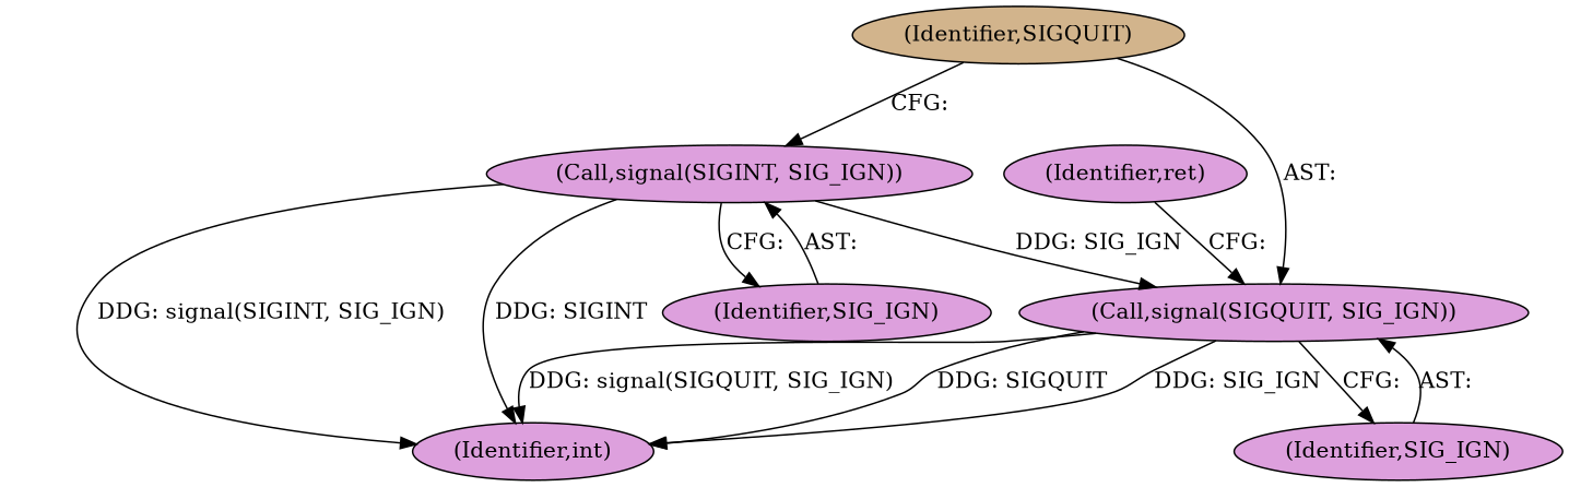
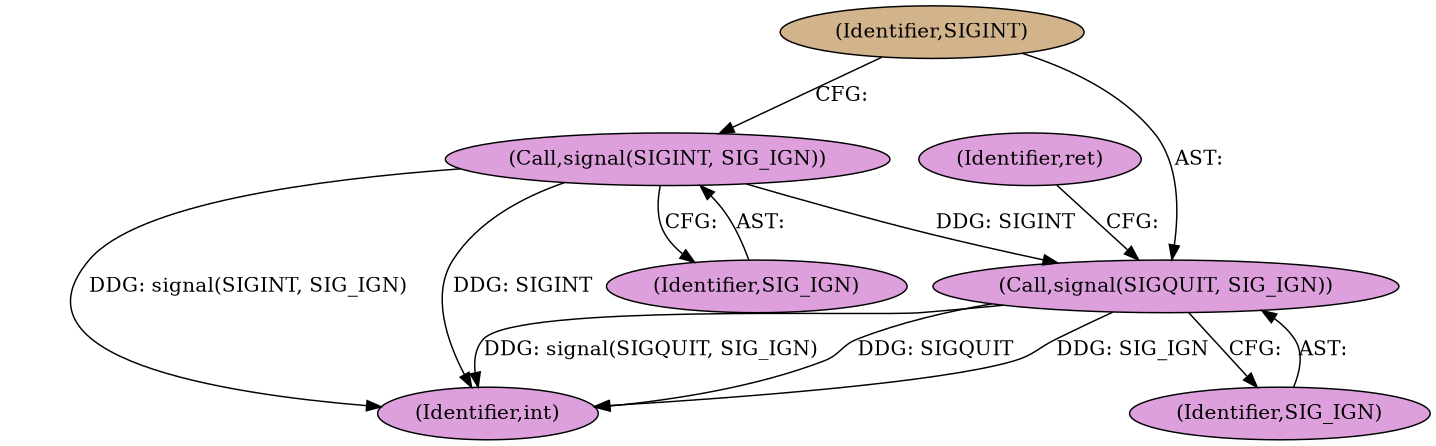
  digraph {
    node [fillcolor=plum style=filled]
    n1 [label="(Call,signal(SIGINT, SIG_IGN))"]
    n2 [label="(Call,signal(SIGQUIT, SIG_IGN))"]
    n3 [label="(Identifier,SIG_IGN)"]
    n4 [label="(Identifier,int)"]
    n5 [label="(Identifier,SIG_IGN)"]
    n6 [label="(Identifier,ret)"]
-   n7 [fillcolor=tan label="(Identifier,SIGQUIT)"]
-   n1 -> n2 [label="DDG: SIG_IGN"]
+   n7 [fillcolor=tan label="(Identifier,SIGINT)"]
+   n1 -> n2 [label="DDG: SIGINT"]
    n1 -> n3 [label="CFG: "]
    n1 -> n4 [label="DDG: signal(SIGINT, SIG_IGN)"]
    n1 -> n4 [label="DDG: SIGINT"]
    n2 -> n4 [label="DDG: SIGQUIT"]
    n2 -> n4 [label="DDG: SIG_IGN"]
    n2 -> n4 [label="DDG: signal(SIGQUIT, SIG_IGN)"]
    n2 -> n5 [label="CFG: "]
    n3 -> n1 [label="AST: "]
    n5 -> n2 [label="AST: "]
    n6 -> n2 [label="CFG: "]
    n7 -> n1 [label="CFG: "]
    n7 -> n2 [label="AST: "]
  }
